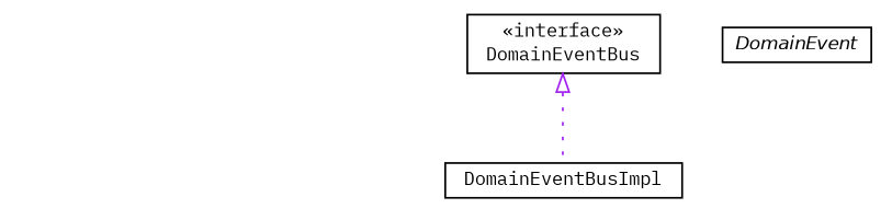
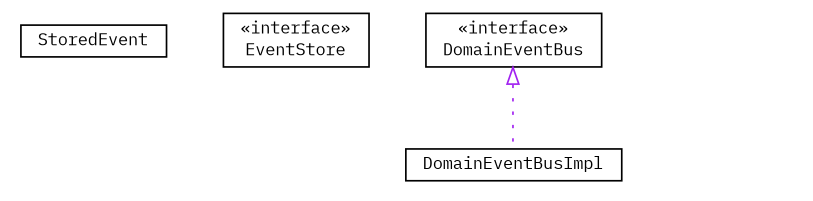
  digraph {
    nodesep=0.25
    ranksep=0.5
    fontname="IBM Plex Mono"
    node [fontcolor=black fontname="IBM Plex Mono" fontsize=10.0 shape=plaintext]
+   n1 [label=<<table title="org.dayatang.domain.event.StoredEvent" border="0" cellborder="1" cellspacing="0" cellpadding="2" port="p" href="./StoredEvent.html"> 		<tr><td><table border="0" cellspacing="0" cellpadding="1"> <tr><td align="center" balign="center"> StoredEvent </td></tr> 		</table></td></tr> 		</table>>]
+   n2 [label=<<table title="org.dayatang.domain.event.EventStore" border="0" cellborder="1" cellspacing="0" cellpadding="2" port="p" href="./EventStore.html"> 		<tr><td><table border="0" cellspacing="0" cellpadding="1"> <tr><td align="center" balign="center"> &#171;interface&#187; </td></tr> <tr><td align="center" balign="center"> EventStore </td></tr> 		</table></td></tr> 		</table>>]
    n3 [label=<<table title="org.dayatang.domain.event.DomainEventBusImpl" border="0" cellborder="1" cellspacing="0" cellpadding="2" port="p" href="./DomainEventBusImpl.html"> 		<tr><td><table border="0" cellspacing="0" cellpadding="1"> <tr><td align="center" balign="center"> DomainEventBusImpl </td></tr> 		</table></td></tr> 		</table>>]
    n4 [label=<<table title="org.dayatang.domain.event.DomainEventBus" border="0" cellborder="1" cellspacing="0" cellpadding="2" port="p" href="./DomainEventBus.html"> 		<tr><td><table border="0" cellspacing="0" cellpadding="1"> <tr><td align="center" balign="center"> &#171;interface&#187; </td></tr> <tr><td align="center" balign="center"> DomainEventBus </td></tr> 		</table></td></tr> 		</table>>]
-   n5 [label=<<table title="org.dayatang.domain.event.DomainEvent" border="0" cellborder="1" cellspacing="0" cellpadding="2" port="p" href="./DomainEvent.html"> 		<tr><td><table border="0" cellspacing="0" cellpadding="1"> <tr><td align="center" balign="center"><font face="Helvetica-Oblique"> DomainEvent </font></td></tr> 		</table></td></tr> 		</table>>]
    n4 -> n3 [arrowtail=empty dir=back fontname="IBM Plex Mono" fontsize=10 headport=p labelfontname=Helvetica labelfontsize=10 style=dotted tailport=p color=purple]
  }
